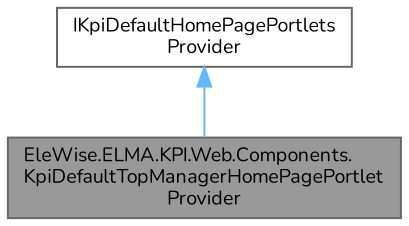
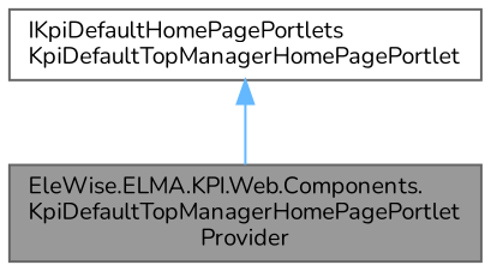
  digraph {
    fontname=Nunito
    node [color=gray40 fontname=Nunito fontsize=10 shape=box style=filled]
    n1 [fillcolor=grey60 fontcolor=black height=0.2 label="EleWise.ELMA.KPI.Web.Components.\lKpiDefaultTopManagerHomePagePortlet\lProvider" width=0.4]
-   n2 [fillcolor=white height=0.2 label="IKpiDefaultHomePagePortlets\lProvider" width=0.4]
+   n2 [fillcolor=white height=0.2 label="IKpiDefaultHomePagePortlets\lKpiDefaultTopManagerHomePagePortlet" width=0.4]
    n2 -> n1 [color=steelblue1 dir=back fontname=Nunito fontsize=10 labelfontname=Helvetica labelfontsize=10 style=solid]
  }
